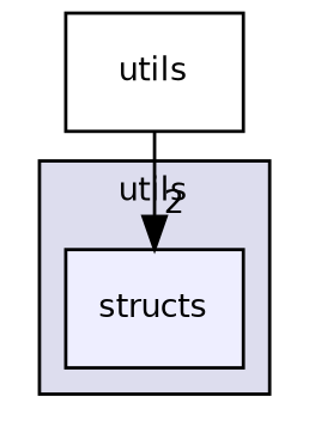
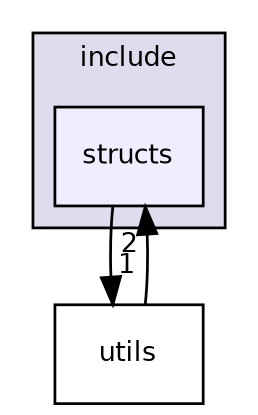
  digraph {
    compound=true
    node [fontname=Helvetica fontsize=10 shape=box]
    edge [labeldistance=1.5 labelfontname=Helvetica labelfontsize=10]
    n1 [fillcolor="#eeeeff" label=structs pencolor=black style=filled]
    n2 [label=utils]
    subgraph cluster_1 {
      bgcolor="#ddddee"
      fontname=Helvetica
      fontsize=10
-     label=utils
+     label=include
      pencolor=black
      n1
    }
+   n1 -> n2 [headlabel=1]
    n2 -> n1 [headlabel=2]
  }
